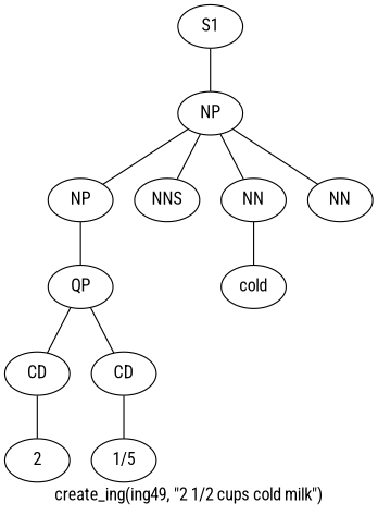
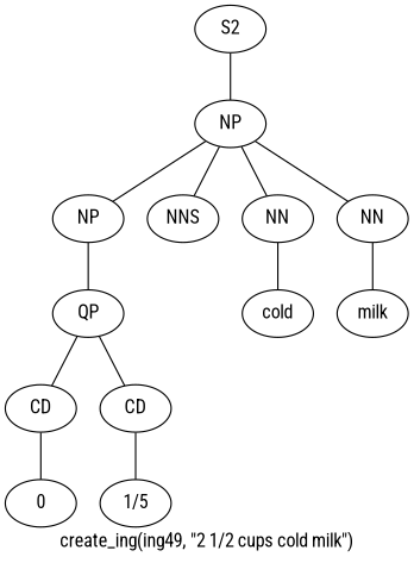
  graph {
    fontname="Roboto Condensed"
    label="create_ing(ing49, \"2 1/2 cups cold milk\")"
    node [fontname="Roboto Condensed"]
    edge [fontname="Roboto Condensed"]
-   n1 [label=S1]
+   n1 [label=S2]
    n2 [label=NP]
    n3 [label=NP]
    n4 [label=NNS]
    n5 [label=NN]
    n6 [label=NN]
    n7 [label=QP]
    n8 [label=cold]
+   n9 [label=milk]
    n10 [label=CD]
    n11 [label=CD]
-   n12 [label=2]
+   n12 [label=0]
    n13 [label="1/5"]
    n1 -- n2
    n2 -- n3
    n2 -- n4
    n2 -- n5
    n2 -- n6
    n3 -- n7
    n5 -- n8
+   n6 -- n9
    n7 -- n10
    n7 -- n11
    n10 -- n12
    n11 -- n13
  }
